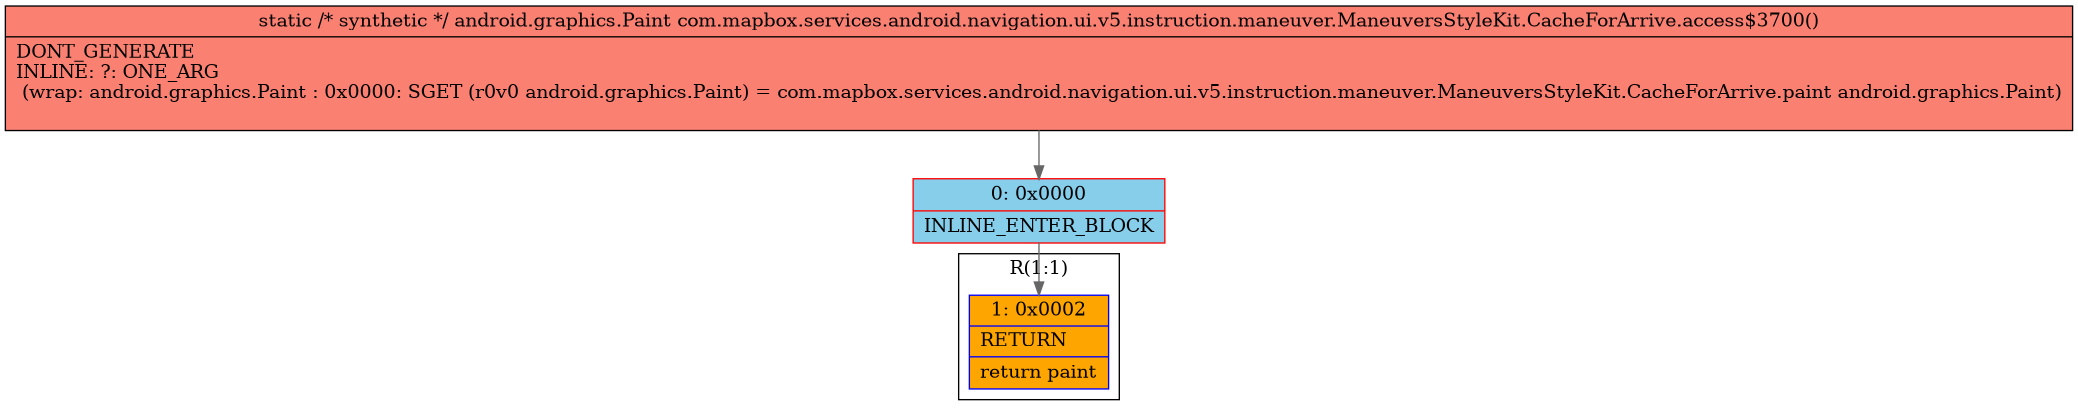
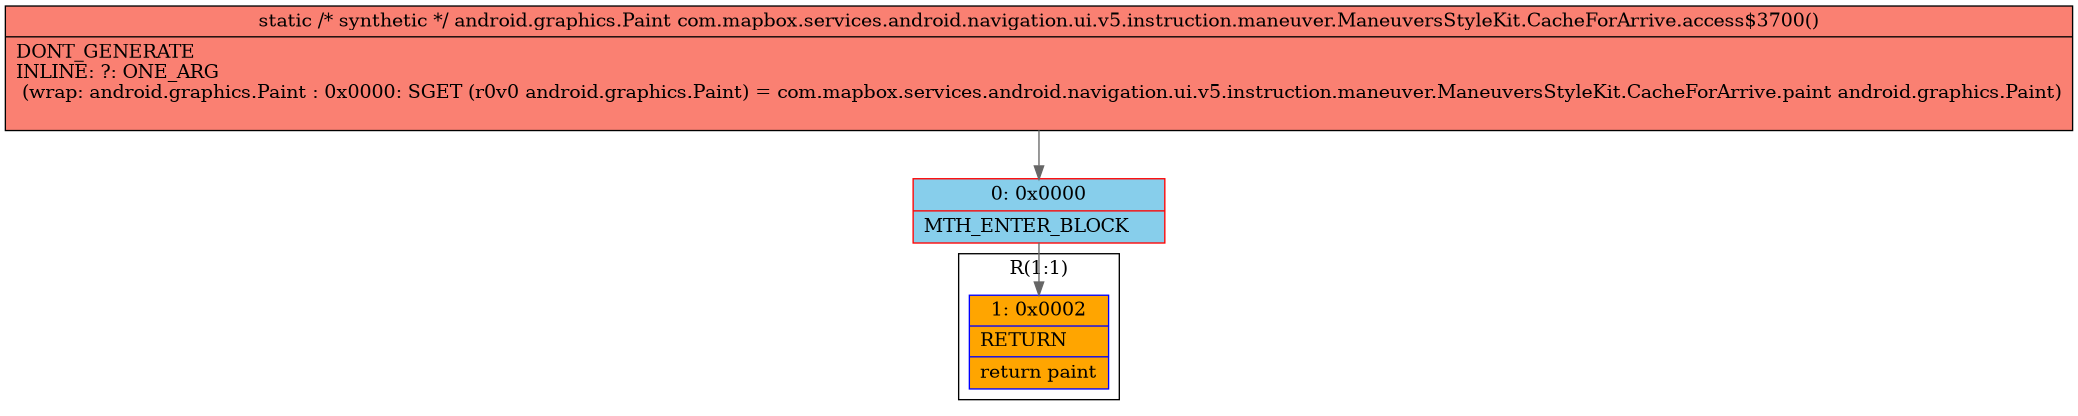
  digraph {
    node [shape=record style=filled]
    edge [color=gray40]
    n1 [color=blue label="{1\:\ 0x0002|RETURN\l|return paint\l}" fillcolor=orange]
-   n2 [color=red label="{0\:\ 0x0000|INLINE_ENTER_BLOCK\l}" fillcolor=skyblue]
+   n2 [color=red label="{0\:\ 0x0000|MTH_ENTER_BLOCK\l}" fillcolor=skyblue]
    n3 [label="{static \/* synthetic *\/ android.graphics.Paint com.mapbox.services.android.navigation.ui.v5.instruction.maneuver.ManeuversStyleKit.CacheForArrive.access$3700()  | DONT_GENERATE\lINLINE: ?: ONE_ARG  \l  (wrap: android.graphics.Paint : 0x0000: SGET  (r0v0 android.graphics.Paint) =  com.mapbox.services.android.navigation.ui.v5.instruction.maneuver.ManeuversStyleKit.CacheForArrive.paint android.graphics.Paint)\l\l}" fillcolor=salmon]
    subgraph cluster_1 {
      label="R(1:1)"
      n1
    }
    n2 -> n1
    n3 -> n2
  }
